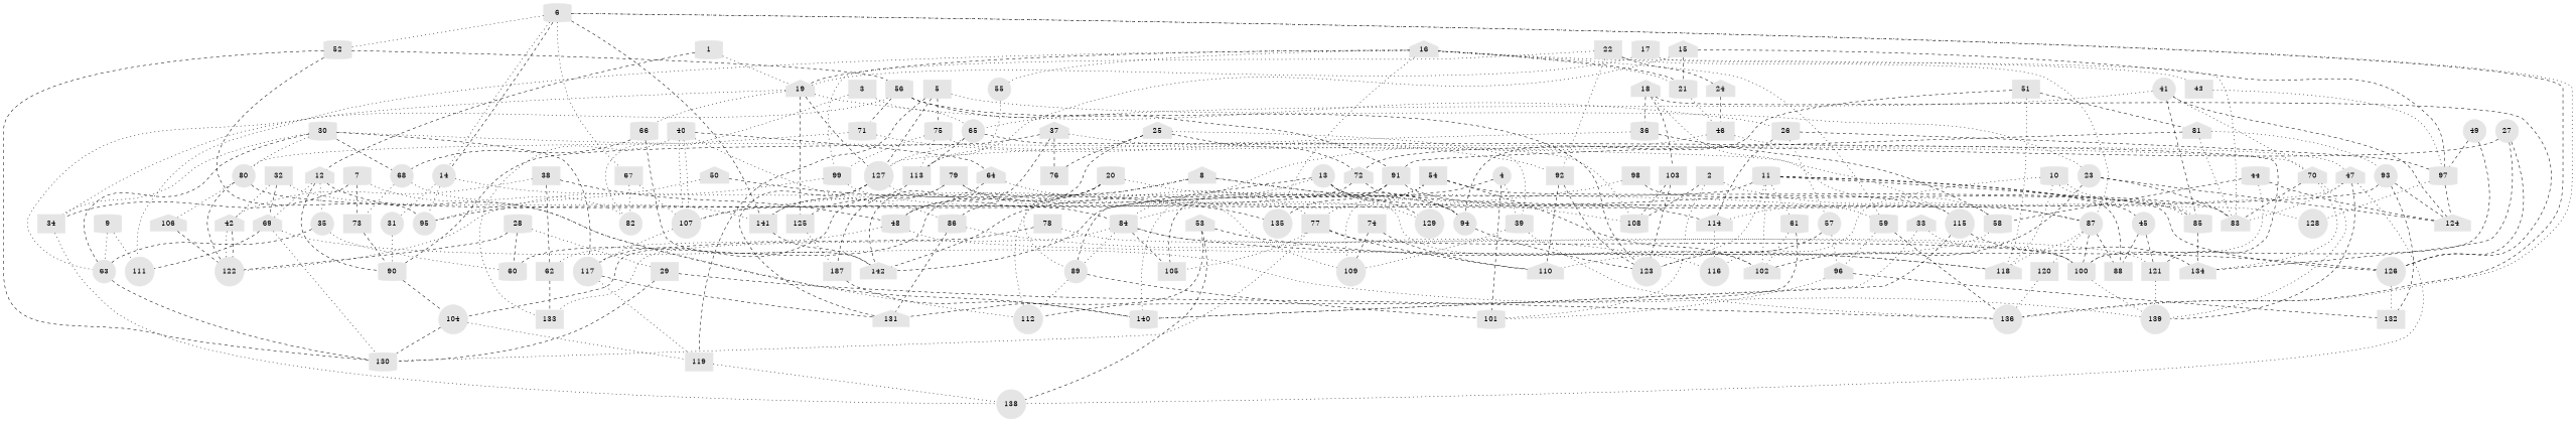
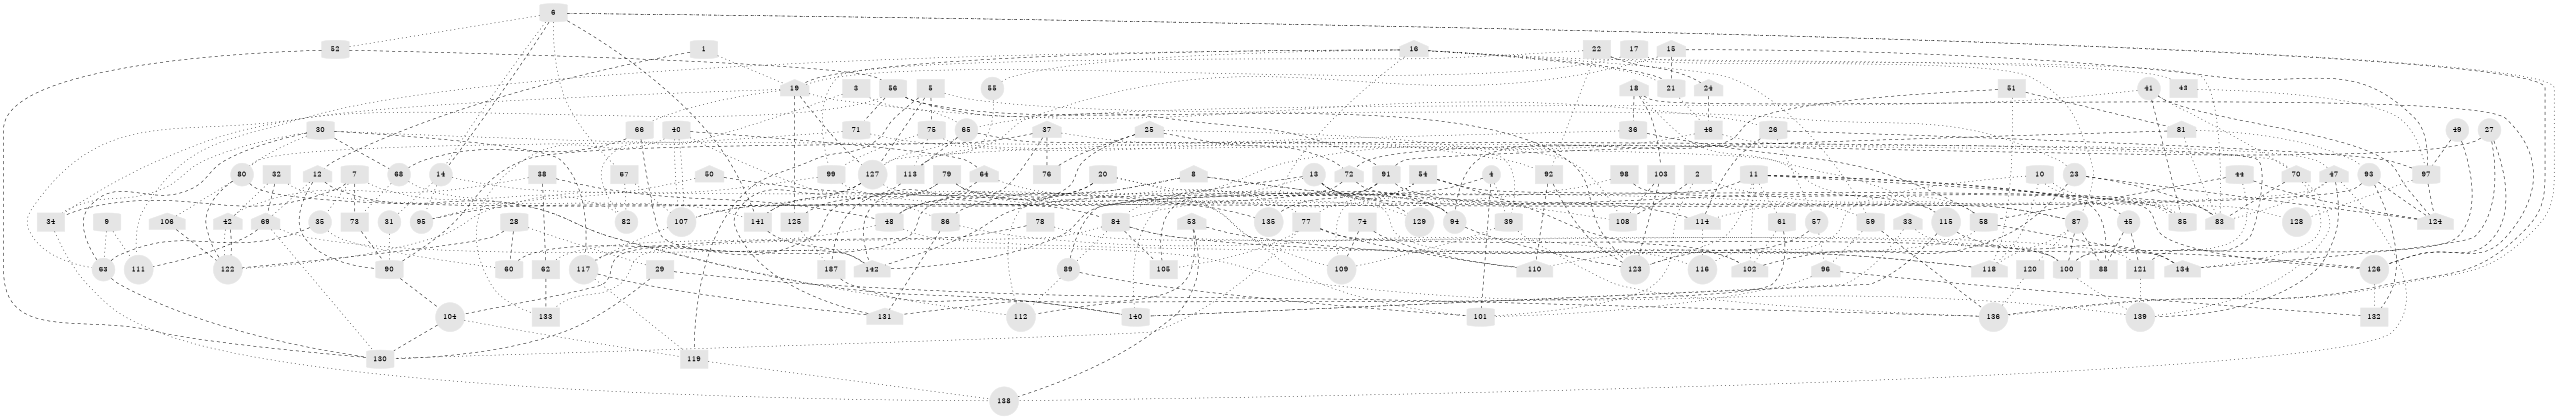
  graph {
    node [color=gray90 shape=circle style=filled]
    edge [style=dashed]
    1 [shape=cylinder]
    12 [shape=house]
    19 [shape=house]
    69 [shape=house]
    90 [shape=cylinder]
    140 [shape=cylinder]
    127
    34 [shape=box]
    26 [shape=cylinder]
    66 [shape=cylinder]
    125 [shape=box]
    2 [shape=box]
    87
    101 [shape=cylinder]
    108 [shape=cylinder]
    118 [shape=house]
    88 [shape=box]
    100 [shape=cylinder]
    120 [shape=box]
    3 [shape=box]
    65
    82
    113 [shape=box]
    121 [shape=box]
    4
    39 [shape=cylinder]
    142 [shape=house]
    136
    109
    5 [shape=box]
    23
    75 [shape=cylinder]
    119 [shape=box]
    102 [shape=house]
    83 [shape=house]
    124 [shape=house]
    99 [shape=cylinder]
    138
    141 [shape=box]
    131 [shape=house]
    128
    6 [shape=cylinder]
    14
    52 [shape=cylinder]
    67 [shape=box]
    31
    59 [shape=cylinder]
    95
    130 [shape=cylinder]
    56 [shape=cylinder]
    107
    7 [shape=cylinder]
    35
    73 [shape=box]
    112
    63
    60 [shape=cylinder]
    8 [shape=house]
    86 [shape=cylinder]
    94
    116
    123
    9 [shape=cylinder]
    111
    10 [shape=cylinder]
    85 [shape=cylinder]
    11 [shape=cylinder]
    45
    61 [shape=cylinder]
    139
    104
    13
    89
    114 [shape=house]
    129
    96 [shape=house]
    15 [shape=house]
    21 [shape=cylinder]
    97 [shape=cylinder]
    46 [shape=box]
    16 [shape=house]
    43 [shape=box]
    55
    135
    17 [shape=cylinder]
    18 [shape=house]
    36 [shape=cylinder]
    103 [shape=box]
    115
    126
    58 [shape=cylinder]
    134 [shape=house]
    132 [shape=box]
    57
    68
    n96 [label=187 shape=box]
    20 [shape=cylinder]
    48 [shape=cylinder]
    62 [shape=box]
    47 [shape=house]
    84 [shape=cylinder]
    22 [shape=box]
    24 [shape=house]
    92 [shape=box]
    110 [shape=house]
    122
    25 [shape=house]
    72 [shape=house]
    76 [shape=box]
    27
    28 [shape=cylinder]
    29 [shape=box]
    30 [shape=cylinder]
    80
    117
    106 [shape=house]
    32 [shape=box]
    42 [shape=house]
    33 [shape=house]
    37 [shape=house]
    70 [shape=house]
    38 [shape=box]
    133 [shape=box]
    40 [shape=cylinder]
    64 [shape=house]
    77 [shape=box]
    41
    44 [shape=cylinder]
    105 [shape=box]
    49
    50 [shape=house]
    51 [shape=box]
    81 [shape=house]
    91 [shape=cylinder]
    93
    71 [shape=cylinder]
    53 [shape=house]
    54 [shape=box]
    74 [shape=box]
    78 [shape=box]
    79 [shape=box]
    98 [shape=box]
    1 -- 12
    1 -- 19 [style=dotted]
    12 -- 69 [style=dotted]
    12 -- 90
    12 -- 140
    19 -- 127
    19 -- 34 [style=dotted]
    19 -- 26 [style=dotted]
    19 -- 66 [style=dotted]
    19 -- 125
    69 -- 130 [style=dotted]
    69 -- 111
    69 -- 139 [style=dotted]
    90 -- 104
    127 -- 141
    127 -- 131
    127 -- 128 [style=dotted]
    34 -- 138 [style=dotted]
    26 -- 114
    26 -- 97
    26 -- 57 [style=dotted]
    66 -- 142
    66 -- 68
    125 -- n96 [style=dotted]
    2 -- 87 [style=dotted]
    2 -- 101 [style=dotted]
    2 -- 108
    87 -- 118 [style=dotted]
    87 -- 88
    87 -- 100
    87 -- 120 [style=dotted]
    100 -- 139 [style=dotted]
    120 -- 136 [style=dotted]
    3 -- 65 [style=dotted]
    3 -- 82 [style=dotted]
    65 -- 127 [style=dotted]
    65 -- 113
    65 -- 121
    113 -- 125
    121 -- 139 [style=dotted]
    4 -- 101
    4 -- 39 [style=dotted]
    4 -- 142
    39 -- 136 [style=dotted]
    39 -- 109 [style=dotted]
    5 -- 127
    5 -- 23 [style=dotted]
    5 -- 75
    5 -- 119
    23 -- 102
    23 -- 83
    23 -- 124
    75 -- 108 [style=dotted]
    75 -- 113 [style=dotted]
    75 -- 99 [style=dotted]
    119 -- 138 [style=dotted]
    99 -- 129 [style=dotted]
    99 -- 122 [style=dotted]
    141 -- 142
    6 -- 136
    6 -- 136 [style=dotted]
    6 -- 141
    6 -- 14 [style=dotted]
    6 -- 14
    6 -- 52 [style=dotted]
    6 -- 67 [style=dotted]
    14 -- 31 [style=dotted]
    14 -- 59 [style=dotted]
    14 -- 95 [style=dotted]
-   52 -- 95
    52 -- 130
    52 -- 56
    67 -- 82 [style=dotted]
    67 -- 107 [style=dotted]
    31 -- 90 [style=dotted]
    59 -- 136
    59 -- 96 [style=dotted]
    56 -- 63 [style=dotted]
    56 -- 123
    56 -- 91
    56 -- 71
    107 -- 117 [style=dotted]
    7 -- 34
-   12 -- 35 [style=dotted]
+   7 -- 35 [style=dotted]
    7 -- 73
    7 -- 112 [style=dotted]
    35 -- 63
    35 -- 60 [style=dotted]
    73 -- 90
    63 -- 130
    8 -- 108 [style=dotted]
    8 -- 112 [style=dotted]
    8 -- 86
    8 -- 94
    86 -- 131
    86 -- 116 [style=dotted]
    94 -- 123
    9 -- 63 [style=dotted]
    9 -- 111 [style=dotted]
    10 -- 118 [style=dotted]
    10 -- 116 [style=dotted]
    10 -- 85 [style=dotted]
    10 -- 85 [style=dotted]
    11 -- 88
    11 -- 142
    11 -- 102 [style=dotted]
    11 -- 123 [style=dotted]
    11 -- 85
    11 -- 45
    11 -- 61 [style=dotted]
    45 -- 88
    45 -- 121
    61 -- 102 [style=dotted]
    61 -- 112
    104 -- 119 [style=dotted]
    104 -- 130
    13 -- 140 [style=dotted]
    13 -- 94 [style=dotted]
    13 -- 89
    13 -- 114
    13 -- 129
    89 -- 101
    89 -- 112 [style=dotted]
    114 -- 116 [style=dotted]
    96 -- 101 [style=dotted]
    96 -- 132
    15 -- 113 [style=dotted]
    15 -- 21
    15 -- 97
    21 -- 46 [style=dotted]
    97 -- 124
    97 -- 128 [style=dotted]
    46 -- 47 [style=dotted]
    46 -- 84 [style=dotted]
    16 -- 19
    16 -- 59 [style=dotted]
    16 -- 111 [style=dotted]
    16 -- 21 [style=dotted]
    16 -- 21
    16 -- 43 [style=dotted]
    16 -- 55 [style=dotted]
    16 -- 135 [style=dotted]
    43 -- 97 [style=dotted]
    55 -- 113 [style=dotted]
    17 -- 19 [style=dotted]
    17 -- 83 [style=dotted]
    18 -- 36
    18 -- 103
    18 -- 115 [style=dotted]
    18 -- 126
    36 -- 127 [style=dotted]
    36 -- 58
    103 -- 108
    103 -- 123
    115 -- 140
    115 -- 134
    126 -- 132 [style=dotted]
-   85 -- 134
+   58 -- 134
    58 -- 110 [style=dotted]
    57 -- 123
    57 -- 96 [style=dotted]
    68 -- 82 [style=dotted]
    68 -- 73 [style=dotted]
    n96 -- 140
-   20 -- 89 [style=dotted]
+   20 -- 101 [style=dotted]
    20 -- 102 [style=dotted]
    20 -- 60
    20 -- 48
    48 -- 118 [style=dotted]
    48 -- 62 [style=dotted]
    62 -- 133
    47 -- 83 [style=dotted]
    47 -- 138 [style=dotted]
    47 -- 139
    47 -- 114 [style=dotted]
    84 -- 121 [style=dotted]
    84 -- 89 [style=dotted]
    84 -- 126
    84 -- 133 [style=dotted]
    84 -- 105
    22 -- 87 [style=dotted]
    22 -- 99 [style=dotted]
    22 -- 24
    22 -- 92 [style=dotted]
    24 -- 46
    92 -- 123
    92 -- 110
    25 -- 39 [style=dotted]
    25 -- 48
    25 -- 72
    25 -- 76
    72 -- 87
    72 -- 95
    27 -- 126
    27 -- 134
    27 -- 72
    28 -- 60
    28 -- 122
    28 -- 29 [style=dotted]
    29 -- 136
    29 -- 130
    30 -- 34 [style=dotted]
    30 -- 63
    30 -- 58 [style=dotted]
    30 -- 68
    30 -- 80 [style=dotted]
    30 -- 117
    80 -- 84
    80 -- 122
    80 -- 106 [style=dotted]
    117 -- 119 [style=dotted]
    117 -- 131
    106 -- 122
    32 -- 69
    32 -- 141 [style=dotted]
    32 -- 42 [style=dotted]
    42 -- 122 [style=dotted]
    42 -- 122
    33 -- 140 [style=dotted]
    33 -- 100 [style=dotted]
    37 -- 90
    37 -- 142
    37 -- 76
    37 -- 70 [style=dotted]
    70 -- 83
    70 -- 139 [style=dotted]
    70 -- 134 [style=dotted]
    38 -- 48
    38 -- 62
    38 -- 42 [style=dotted]
    40 -- 107 [style=dotted]
    40 -- 107 [style=dotted]
    40 -- 86 [style=dotted]
    40 -- 133 [style=dotted]
    40 -- 64
    64 -- n96
    64 -- 77 [style=dotted]
    77 -- 100
    77 -- 130 [style=dotted]
    77 -- 110
    77 -- 105 [style=dotted]
    41 -- 65 [style=dotted]
    41 -- 124
    41 -- 85
    41 -- 70 [style=dotted]
    44 -- 100 [style=dotted]
    44 -- 124
    44 -- 58
    49 -- 100
    49 -- 97
    50 -- 95 [style=dotted]
    50 -- 135
    51 -- 118 [style=dotted]
    51 -- 94
    51 -- 81
    81 -- 83 [style=dotted]
    81 -- 91
    81 -- 93 [style=dotted]
    91 -- 135
    91 -- 115
    91 -- 105
    93 -- 124
    93 -- 107
    93 -- 132
    71 -- 92 [style=dotted]
    71 -- 80 [style=dotted]
    53 -- 118
    53 -- 138
    53 -- 131
    54 -- 109 [style=dotted]
    54 -- 102
    54 -- 83
    54 -- 84 [style=dotted]
    54 -- 77 [style=dotted]
    74 -- 109
    74 -- 110
    78 -- 100 [style=dotted]
    78 -- 104
    79 -- 109 [style=dotted]
    79 -- 141 [style=dotted]
    79 -- 94
    79 -- 117
    98 -- 107 [style=dotted]
    98 -- 126
  }
